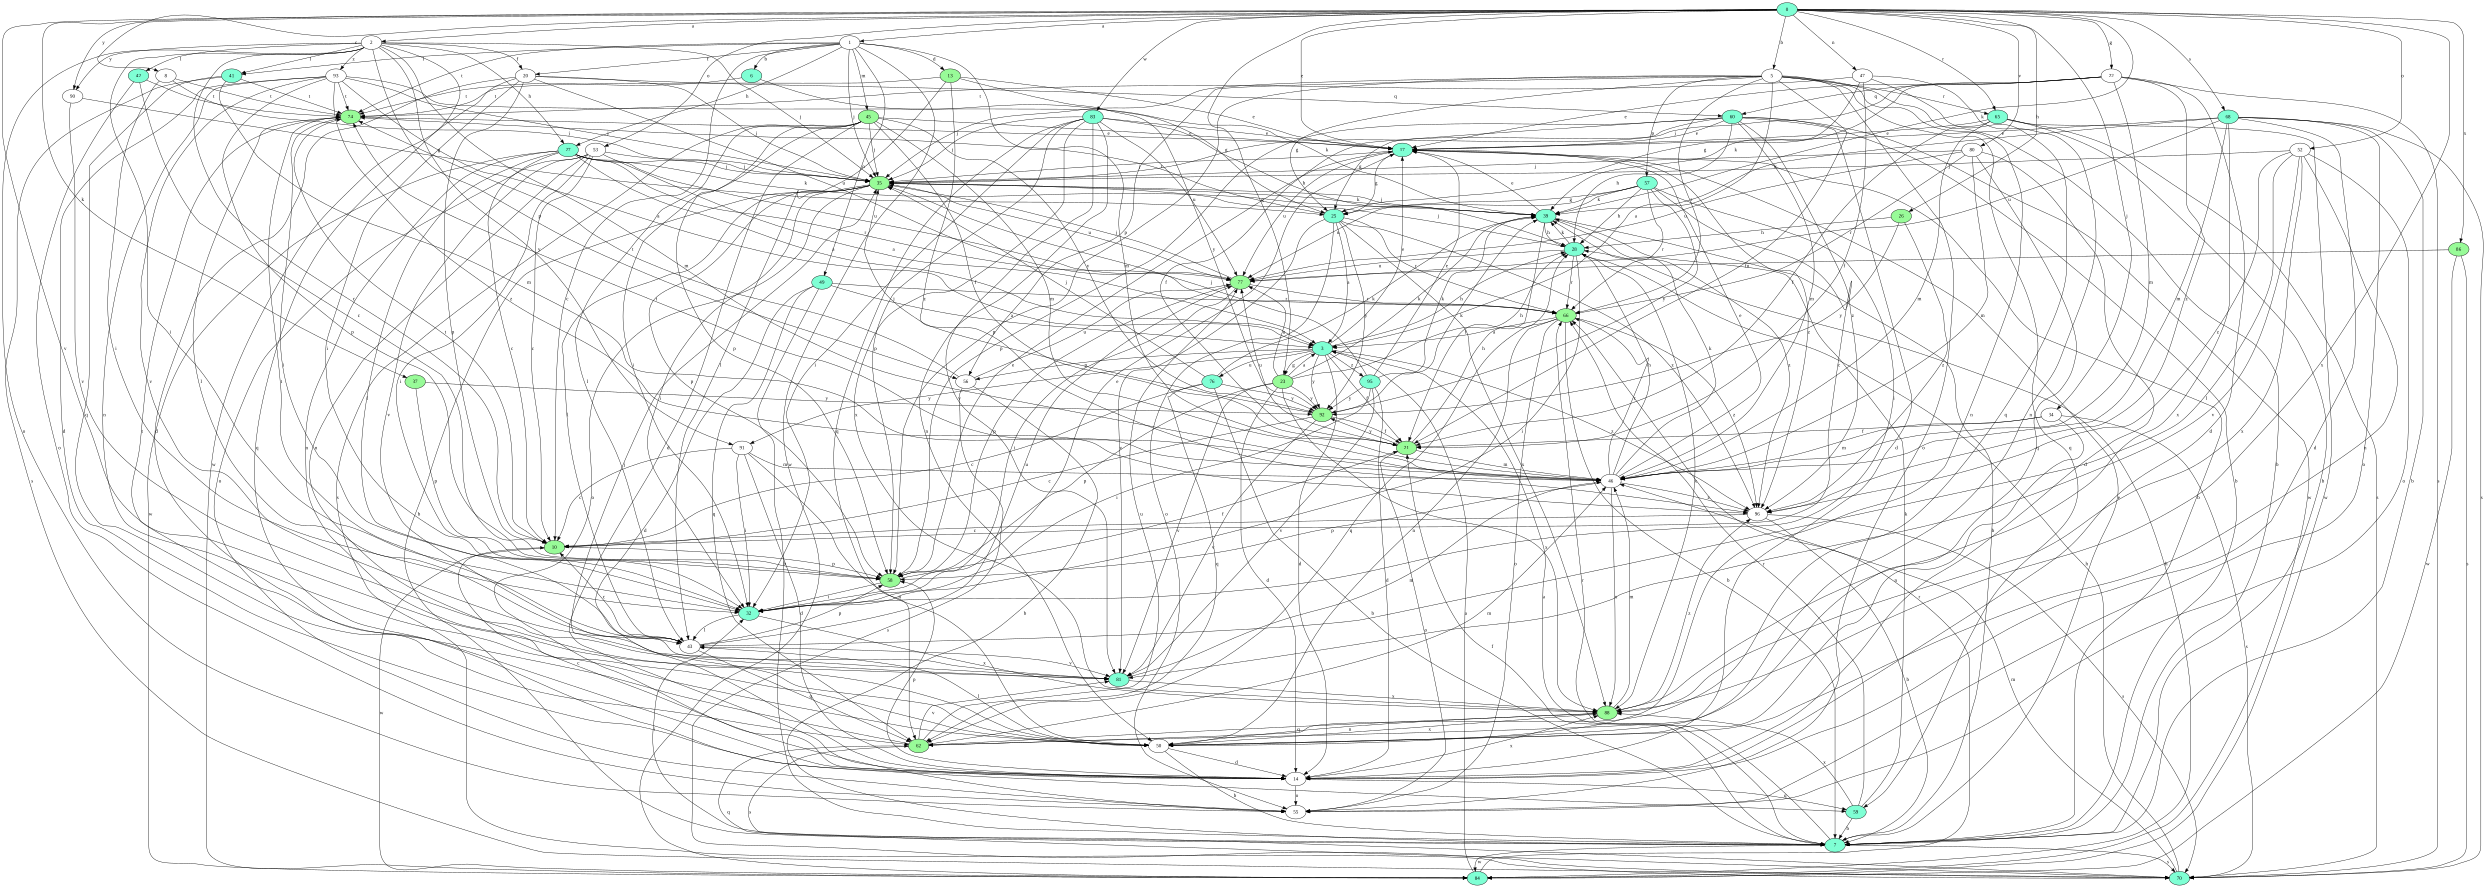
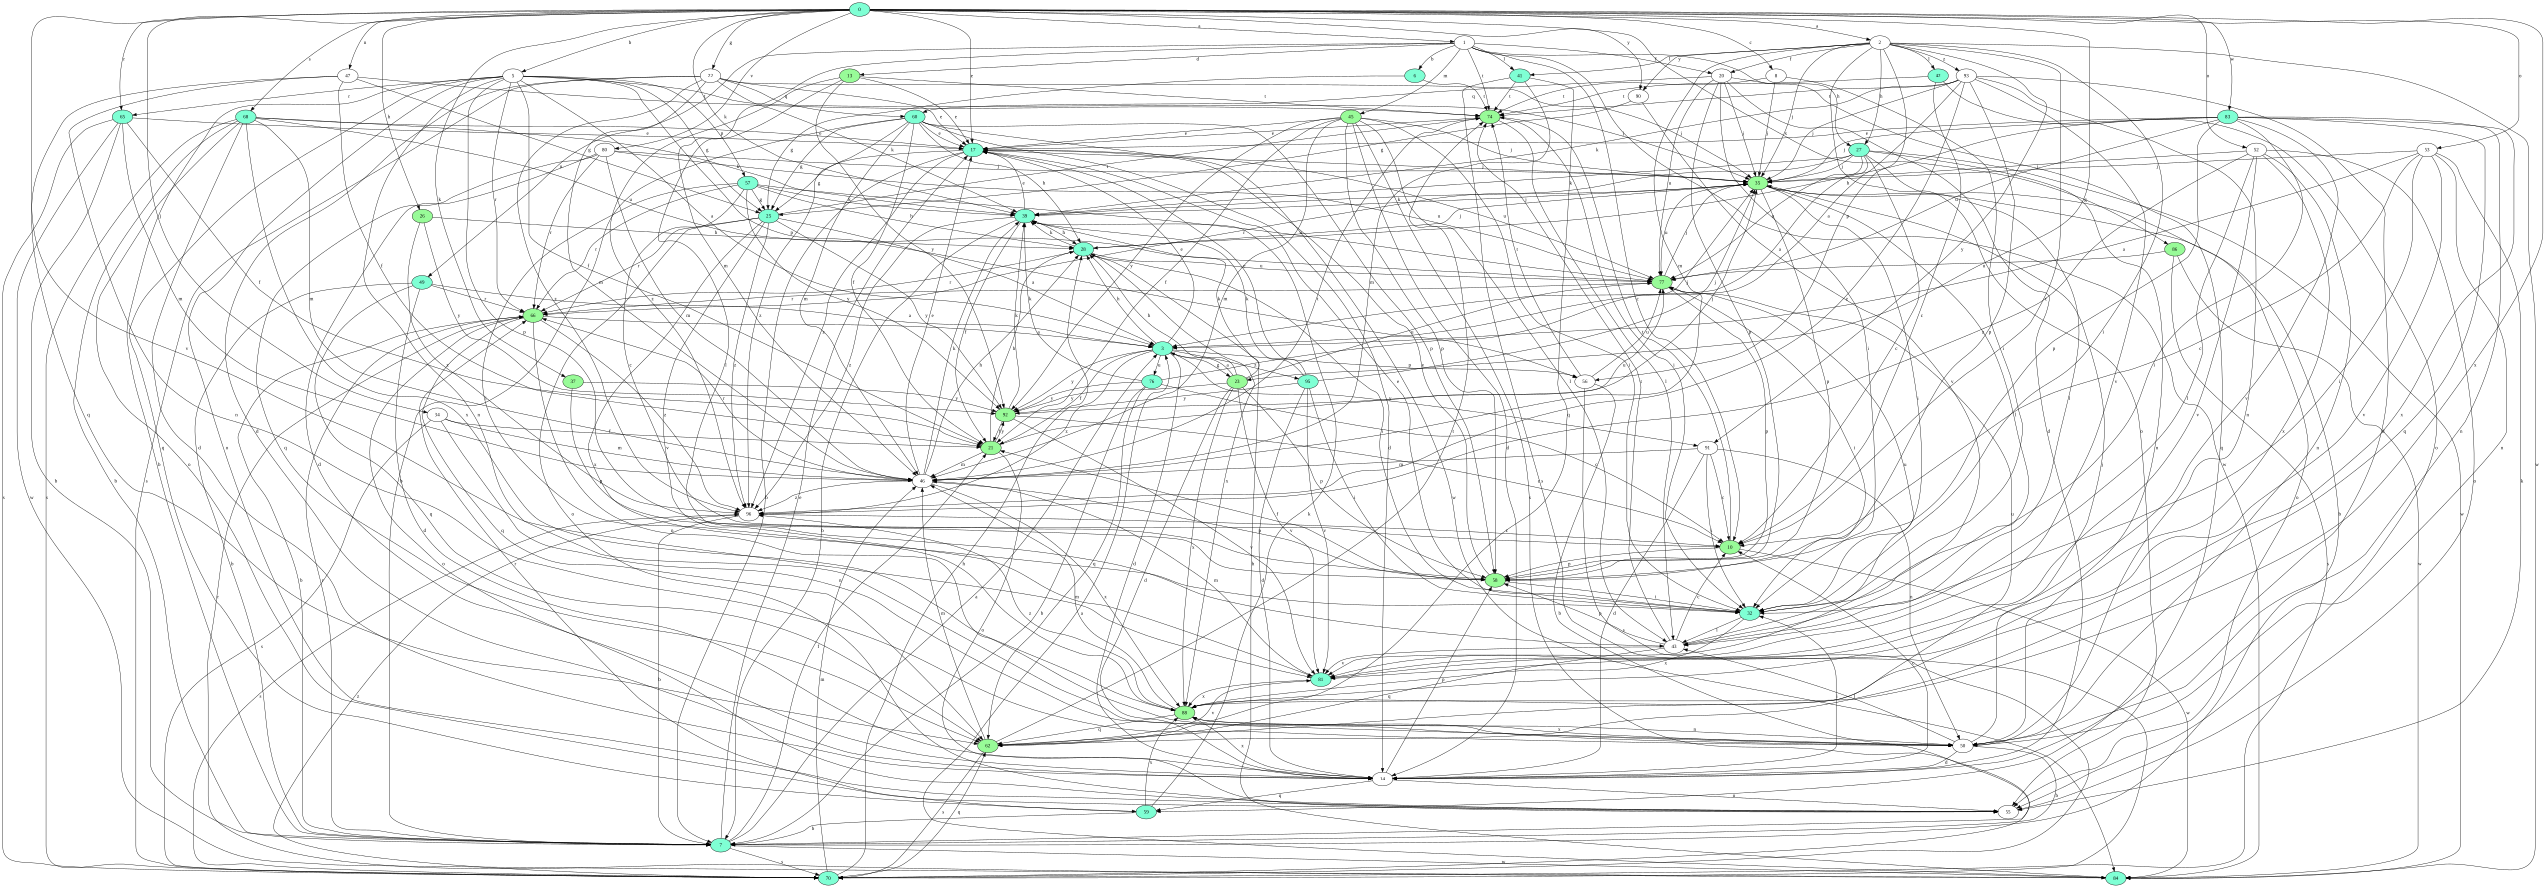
  strict digraph {
    fontname="Liberation Serif"
    node [fillcolor=aquamarine fontname="Liberation Serif" style=filled]
    edge [fontname="Liberation Serif"]
    1 [fillcolor=white]
    0
    2 [fillcolor=white]
    5 [fillcolor=white]
    8 [fillcolor=white]
    17
    22 [fillcolor=white]
    23 [fillcolor=palegreen]
    26 [fillcolor=palegreen]
    34 [fillcolor=white]
    37 [fillcolor=palegreen]
    39
    47 [fillcolor=white]
    52 [fillcolor=white]
    53 [fillcolor=white]
    65
    68
    80 [fillcolor=white]
    81
    83
    86 [fillcolor=palegreen]
    88 [fillcolor=palegreen]
    90 [fillcolor=white]
    6
    10 [fillcolor=palegreen]
    13 [fillcolor=palegreen]
    20 [fillcolor=white]
    27
    35 [fillcolor=palegreen]
    41
    45 [fillcolor=palegreen]
    46 [fillcolor=white]
    49
    74 [fillcolor=palegreen]
    84
    32
    42
    n38 [fillcolor=white label=55]
    56 [fillcolor=white]
    91 [fillcolor=white]
    93 [fillcolor=white]
    3
    21 [fillcolor=palegreen]
    7
    25
    50 [fillcolor=white]
    57
    58 [fillcolor=palegreen]
    59
    66 [fillcolor=palegreen]
    96 [fillcolor=white]
    77 [fillcolor=palegreen]
    14 [fillcolor=white]
    70
    60
    28
    92 [fillcolor=palegreen]
    62 [fillcolor=palegreen]
    43 [fillcolor=white]
    76
    95
    1 -> 6 [label=b]
    1 -> 10 [label=c]
    1 -> 13 [label=d]
    1 -> 20 [label=f]
    1 -> 27 [label=h]
-   1 -> 35 [label=j]
    1 -> 41 [label=l]
    1 -> 45 [label=m]
    1 -> 46 [label=m]
    1 -> 49 [label=n]
    1 -> 74 [label=t]
    1 -> 84 [label=w]
    0 -> 1 [label=a]
    0 -> 2 [label=a]
    0 -> 5 [label=b]
    0 -> 8 [label=c]
    0 -> 17 [label=e]
    0 -> 22 [label=g]
    0 -> 23 [label=g]
    0 -> 26 [label=h]
    0 -> 34 [label=j]
    0 -> 37 [label=k]
    0 -> 39 [label=k]
    0 -> 47 [label=n]
    0 -> 52 [label=o]
    0 -> 53 [label=o]
    0 -> 65 [label=r]
    0 -> 68 [label=s]
    0 -> 80 [label=v]
    0 -> 81 [label=v]
    0 -> 83 [label=w]
    0 -> 86 [label=x]
    0 -> 88 [label=x]
    0 -> 90 [label=y]
    2 -> 90 [label=y]
    2 -> 10 [label=c]
    2 -> 20 [label=f]
    2 -> 27 [label=h]
    2 -> 35 [label=j]
    2 -> 41 [label=l]
    2 -> 46 [label=m]
    2 -> 84 [label=w]
    2 -> 32 [label=i]
    2 -> 42 [label=l]
    2 -> n38 [label=o]
    2 -> 56 [label=p]
    2 -> 91 [label=y]
    2 -> 93 [label=z]
    5 -> 65 [label=r]
    5 -> 35 [label=j]
    5 -> n38 [label=o]
    5 -> 56 [label=p]
    5 -> 3 [label=a]
    5 -> 21 [label=f]
    5 -> 7 [label=b]
    5 -> 25 [label=g]
    5 -> 50 [label=n]
    5 -> 57 [label=p]
    5 -> 58 [label=p]
    5 -> 59 [label=q]
    5 -> 66 [label=r]
    8 -> 35 [label=j]
    8 -> 74 [label=t]
    8 -> 32 [label=i]
    17 -> 35 [label=j]
    17 -> 7 [label=b]
    17 -> 25 [label=g]
    17 -> 96 [label=z]
    17 -> 77 [label=u]
    22 -> 17 [label=e]
    22 -> 39 [label=k]
    22 -> 35 [label=j]
    22 -> 46 [label=m]
    22 -> 96 [label=z]
    22 -> 14 [label=d]
    22 -> 70 [label=s]
    22 -> 60 [label=q]
    23 -> 39 [label=k]
    23 -> 81 [label=v]
    23 -> 88 [label=x]
    23 -> 3 [label=a]
    23 -> 58 [label=p]
    23 -> 77 [label=u]
    23 -> 14 [label=d]
    23 -> 28 [label=h]
    23 -> 92 [label=y]
    26 -> 96 [label=z]
    26 -> 28 [label=h]
    26 -> 92 [label=y]
    34 -> 46 [label=m]
    34 -> 21 [label=f]
    34 -> 50 [label=n]
    34 -> 70 [label=s]
    37 -> 58 [label=p]
    37 -> 92 [label=y]
    39 -> 17 [label=e]
    39 -> 35 [label=j]
    39 -> 21 [label=f]
    39 -> 7 [label=b]
    39 -> 96 [label=z]
    39 -> 28 [label=h]
    47 -> 74 [label=t]
    47 -> 21 [label=f]
    47 -> 25 [label=g]
    47 -> 50 [label=n]
    47 -> 62 [label=q]
    52 -> 81 [label=v]
    52 -> 88 [label=x]
    52 -> 35 [label=j]
    52 -> n38 [label=o]
    52 -> 50 [label=n]
    52 -> 96 [label=z]
    52 -> 43 [label=l]
    53 -> 81 [label=v]
    53 -> 10 [label=c]
    53 -> 35 [label=j]
    53 -> 32 [label=i]
-   53 -> n38 [label=o]
+   53 -> n38 [label=k]
    53 -> 3 [label=a]
    53 -> 50 [label=n]
    65 -> 17 [label=e]
    65 -> 46 [label=m]
    65 -> 84 [label=w]
    65 -> 21 [label=f]
    65 -> 7 [label=b]
    65 -> 70 [label=s]
    68 -> 17 [label=e]
    68 -> 39 [label=k]
    68 -> 88 [label=x]
    68 -> 46 [label=m]
    68 -> n38 [label=o]
    68 -> 7 [label=b]
    68 -> 77 [label=u]
    68 -> 14 [label=d]
    68 -> 70 [label=s]
    80 -> 35 [label=j]
    80 -> 46 [label=m]
    80 -> 66 [label=r]
    80 -> 77 [label=u]
    80 -> 14 [label=d]
    80 -> 62 [label=q]
    81 -> 88 [label=x]
    81 -> 46 [label=m]
    83 -> 17 [label=e]
    83 -> 81 [label=v]
    83 -> 88 [label=x]
    83 -> 35 [label=j]
    83 -> 32 [label=i]
    83 -> 50 [label=n]
    83 -> 58 [label=p]
    83 -> 77 [label=u]
    83 -> 28 [label=h]
    83 -> 62 [label=q]
    86 -> 84 [label=w]
    86 -> 77 [label=u]
    86 -> 70 [label=s]
    88 -> 46 [label=m]
    88 -> 50 [label=n]
    88 -> 96 [label=z]
    88 -> 62 [label=q]
    90 -> 81 [label=v]
    90 -> 25 [label=g]
    6 -> 74 [label=t]
    6 -> 25 [label=g]
    10 -> 74 [label=t]
    10 -> 84 [label=w]
    10 -> 58 [label=p]
    13 -> 17 [label=e]
    13 -> 74 [label=t]
    13 -> 96 [label=z]
    13 -> 92 [label=y]
    13 -> 43 [label=l]
    20 -> 35 [label=j]
    20 -> 32 [label=i]
    20 -> 58 [label=p]
    20 -> 59 [label=q]
    20 -> 77 [label=u]
    20 -> 14 [label=d]
    20 -> 60 [label=q]
    27 -> 39 [label=k]
    27 -> 10 [label=c]
    27 -> 35 [label=j]
    27 -> 84 [label=w]
    27 -> 3 [label=a]
    27 -> 50 [label=n]
    27 -> 66 [label=r]
    27 -> 77 [label=u]
    27 -> 43 [label=l]
    35 -> 39 [label=k]
    35 -> 32 [label=i]
    35 -> n38 [label=o]
    35 -> 7 [label=b]
    35 -> 58 [label=p]
    35 -> 77 [label=u]
    35 -> 43 [label=l]
    41 -> 46 [label=m]
    41 -> 74 [label=t]
    41 -> 70 [label=s]
    41 -> 62 [label=q]
    45 -> 17 [label=e]
    45 -> 35 [label=j]
    45 -> 46 [label=m]
    45 -> 32 [label=i]
    45 -> 21 [label=f]
    45 -> 58 [label=p]
    45 -> 14 [label=d]
    45 -> 70 [label=s]
    45 -> 92 [label=y]
    45 -> 43 [label=l]
    46 -> 17 [label=e]
    46 -> 39 [label=k]
    46 -> 88 [label=x]
    46 -> 74 [label=t]
    46 -> 58 [label=p]
    46 -> 66 [label=r]
    46 -> 96 [label=z]
    46 -> 28 [label=h]
    49 -> 3 [label=a]
    49 -> 7 [label=b]
    49 -> 66 [label=r]
    49 -> 14 [label=d]
    49 -> 62 [label=q]
    74 -> 17 [label=e]
    74 -> 32 [label=i]
    74 -> 43 [label=l]
    84 -> 3 [label=a]
    84 -> 66 [label=r]
    84 -> 28 [label=h]
    32 -> 17 [label=e]
    32 -> 88 [label=x]
    32 -> 43 [label=l]
    42 -> 10 [label=c]
    42 -> 74 [label=t]
    42 -> n38 [label=o]
    56 -> 74 [label=t]
    56 -> 7 [label=b]
    56 -> 77 [label=u]
    56 -> 70 [label=s]
    91 -> 10 [label=c]
    91 -> 46 [label=m]
    91 -> 32 [label=i]
    91 -> 50 [label=n]
    91 -> 14 [label=d]
    93 -> 39 [label=k]
    93 -> 81 [label=v]
    93 -> 35 [label=j]
    93 -> 74 [label=t]
    93 -> 3 [label=a]
    93 -> 50 [label=n]
    93 -> 58 [label=p]
    93 -> 96 [label=z]
    93 -> 14 [label=d]
    3 -> 17 [label=e]
    3 -> 23 [label=g]
    3 -> 56 [label=p]
    3 -> 91 [label=y]
    3 -> 21 [label=f]
    3 -> 96 [label=z]
    3 -> 14 [label=d]
    3 -> 28 [label=h]
    3 -> 92 [label=y]
    3 -> 76 [label=u]
    3 -> 95 [label=z]
    21 -> 46 [label=m]
    21 -> n38 [label=o]
    21 -> 77 [label=u]
    21 -> 28 [label=h]
    21 -> 92 [label=y]
    7 -> 17 [label=e]
    7 -> 84 [label=w]
-   7 -> 32 [label=i]
+   14 -> 32 [label=i]
    7 -> 3 [label=a]
    7 -> 21 [label=f]
    7 -> 66 [label=r]
    7 -> 70 [label=s]
    25 -> 81 [label=v]
    25 -> 88 [label=x]
    25 -> 74 [label=t]
    25 -> n38 [label=o]
    25 -> 3 [label=a]
    25 -> 66 [label=r]
    25 -> 96 [label=z]
    25 -> 92 [label=y]
    50 -> 88 [label=x]
    50 -> 35 [label=j]
    50 -> 7 [label=b]
    50 -> 14 [label=d]
    50 -> 43 [label=l]
    57 -> 39 [label=k]
    57 -> 10 [label=c]
    57 -> 32 [label=i]
    57 -> 25 [label=g]
    57 -> 66 [label=r]
    57 -> 77 [label=u]
    57 -> 28 [label=h]
    57 -> 92 [label=y]
    58 -> 17 [label=e]
    58 -> 32 [label=i]
    58 -> 21 [label=f]
    59 -> 39 [label=k]
    59 -> 88 [label=x]
    59 -> 7 [label=b]
    59 -> 66 [label=r]
    66 -> n38 [label=o]
    66 -> 3 [label=a]
    66 -> 7 [label=b]
    66 -> 50 [label=n]
    66 -> 96 [label=z]
    66 -> 62 [label=q]
    96 -> 10 [label=c]
    96 -> 7 [label=b]
    96 -> 70 [label=s]
    77 -> 35 [label=j]
    77 -> 32 [label=i]
    77 -> 58 [label=p]
    77 -> 66 [label=r]
    14 -> 88 [label=x]
    14 -> 10 [label=c]
    14 -> n38 [label=o]
    14 -> 58 [label=p]
    14 -> 59 [label=q]
    70 -> 46 [label=m]
+   70 -> 96 [label=z]
    70 -> 28 [label=h]
    70 -> 62 [label=q]
    60 -> 17 [label=e]
    60 -> 46 [label=m]
    60 -> 84 [label=w]
    60 -> 21 [label=f]
    60 -> 7 [label=b]
    60 -> 25 [label=g]
    60 -> 58 [label=p]
    60 -> 96 [label=z]
    60 -> 14 [label=d]
    60 -> 28 [label=h]
    28 -> 39 [label=k]
    28 -> 88 [label=x]
    28 -> 35 [label=j]
    28 -> 32 [label=i]
    28 -> 66 [label=r]
    28 -> 77 [label=u]
    92 -> 39 [label=k]
    92 -> 81 [label=v]
    92 -> 10 [label=c]
    92 -> 35 [label=j]
    92 -> 21 [label=f]
    62 -> 81 [label=v]
    62 -> 46 [label=m]
    62 -> 74 [label=t]
    62 -> 77 [label=u]
    62 -> 70 [label=s]
    43 -> 81 [label=v]
    43 -> 10 [label=c]
    43 -> 74 [label=t]
    43 -> 58 [label=p]
    43 -> 77 [label=u]
    43 -> 62 [label=q]
    76 -> 39 [label=k]
    76 -> 10 [label=c]
    76 -> 35 [label=j]
    76 -> 7 [label=b]
    76 -> 92 [label=y]
    76 -> 62 [label=q]
    95 -> 17 [label=e]
    95 -> 39 [label=k]
    95 -> 81 [label=v]
    95 -> 35 [label=j]
    95 -> 32 [label=i]
    95 -> 14 [label=d]
    95 -> 92 [label=y]
  }
